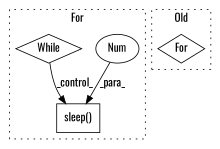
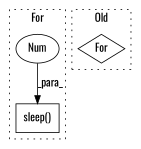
  digraph {
    fontname=Oswald
    node [fontname=Oswald shape=diamond]
    edge [fontname=Oswald]
    n1 [a=75 l="11,1" label="sleep()" s="2420,2433" shape=box]
    n2 [a=76 l=2 label=Num s=2431 shape=ellipse]
-   n3 [a=52 l="6,10" label=While s="2353,2393"]
    n4 [a=107 l="4,10" label=For s="2015,2031"]
    subgraph cluster_1 {
      label=For
      style=dotted
      n1
      n2
-     n3
    }
    subgraph cluster_2 {
      label=Old
      style=dotted
      n4
    }
    n2 -> n1 [label=_para_]
-   n3 -> n1 [label=_control_]
  }
